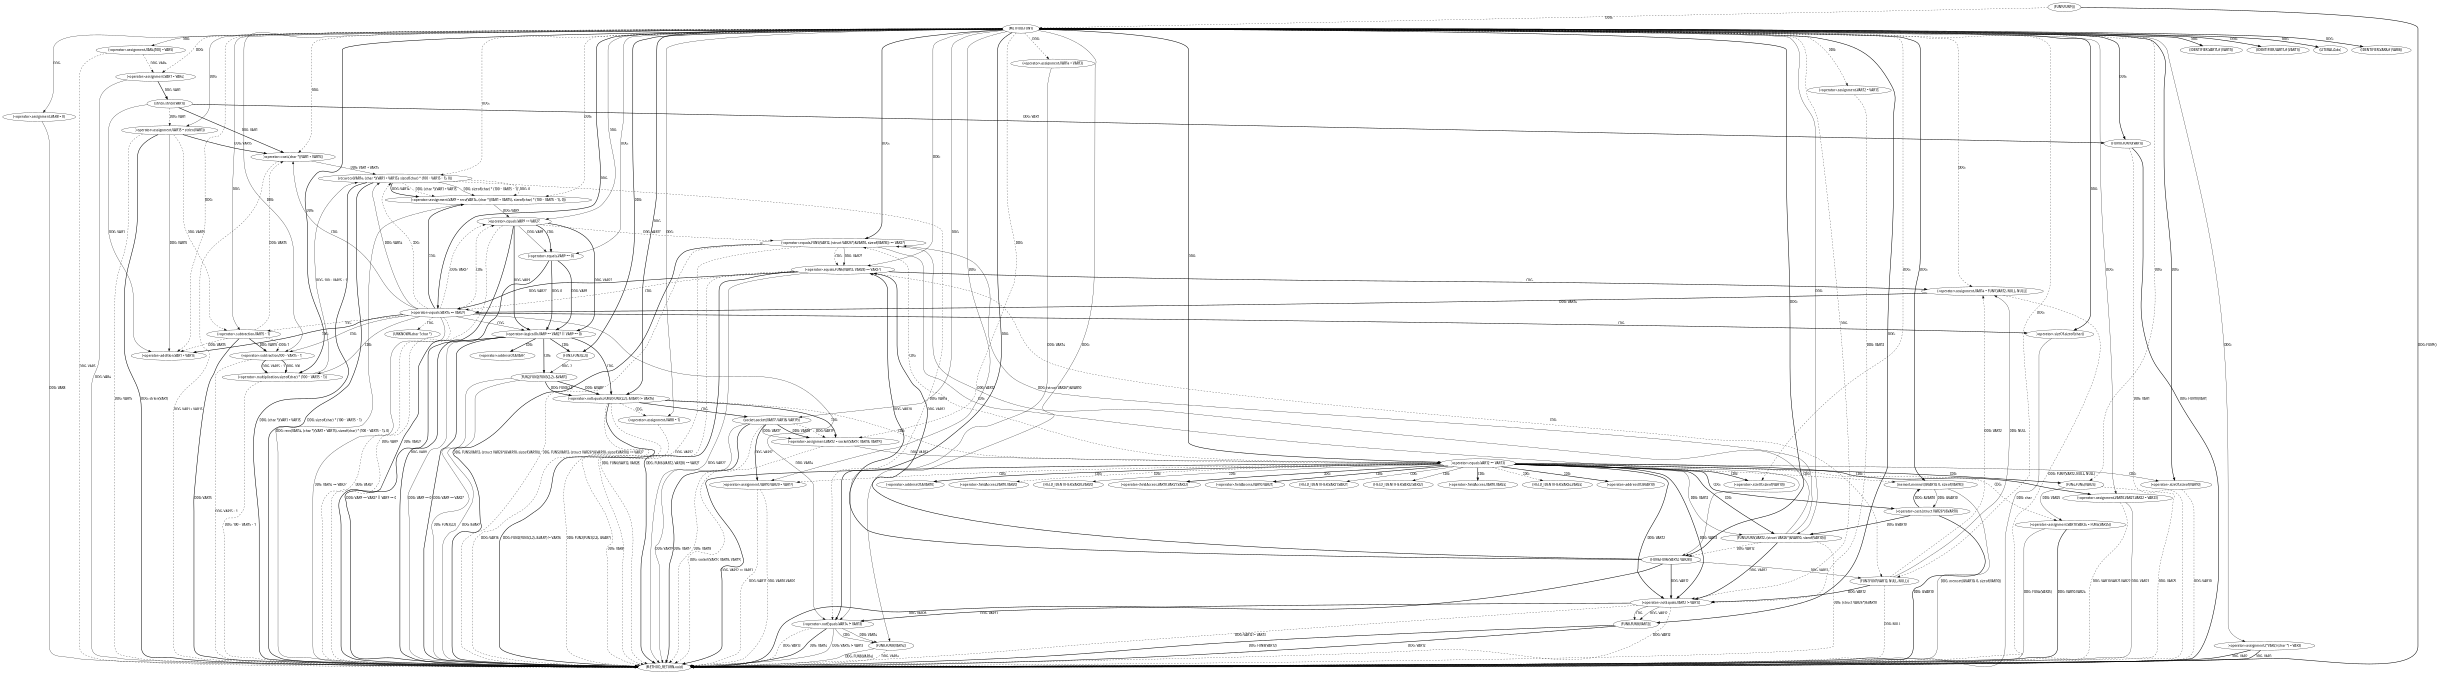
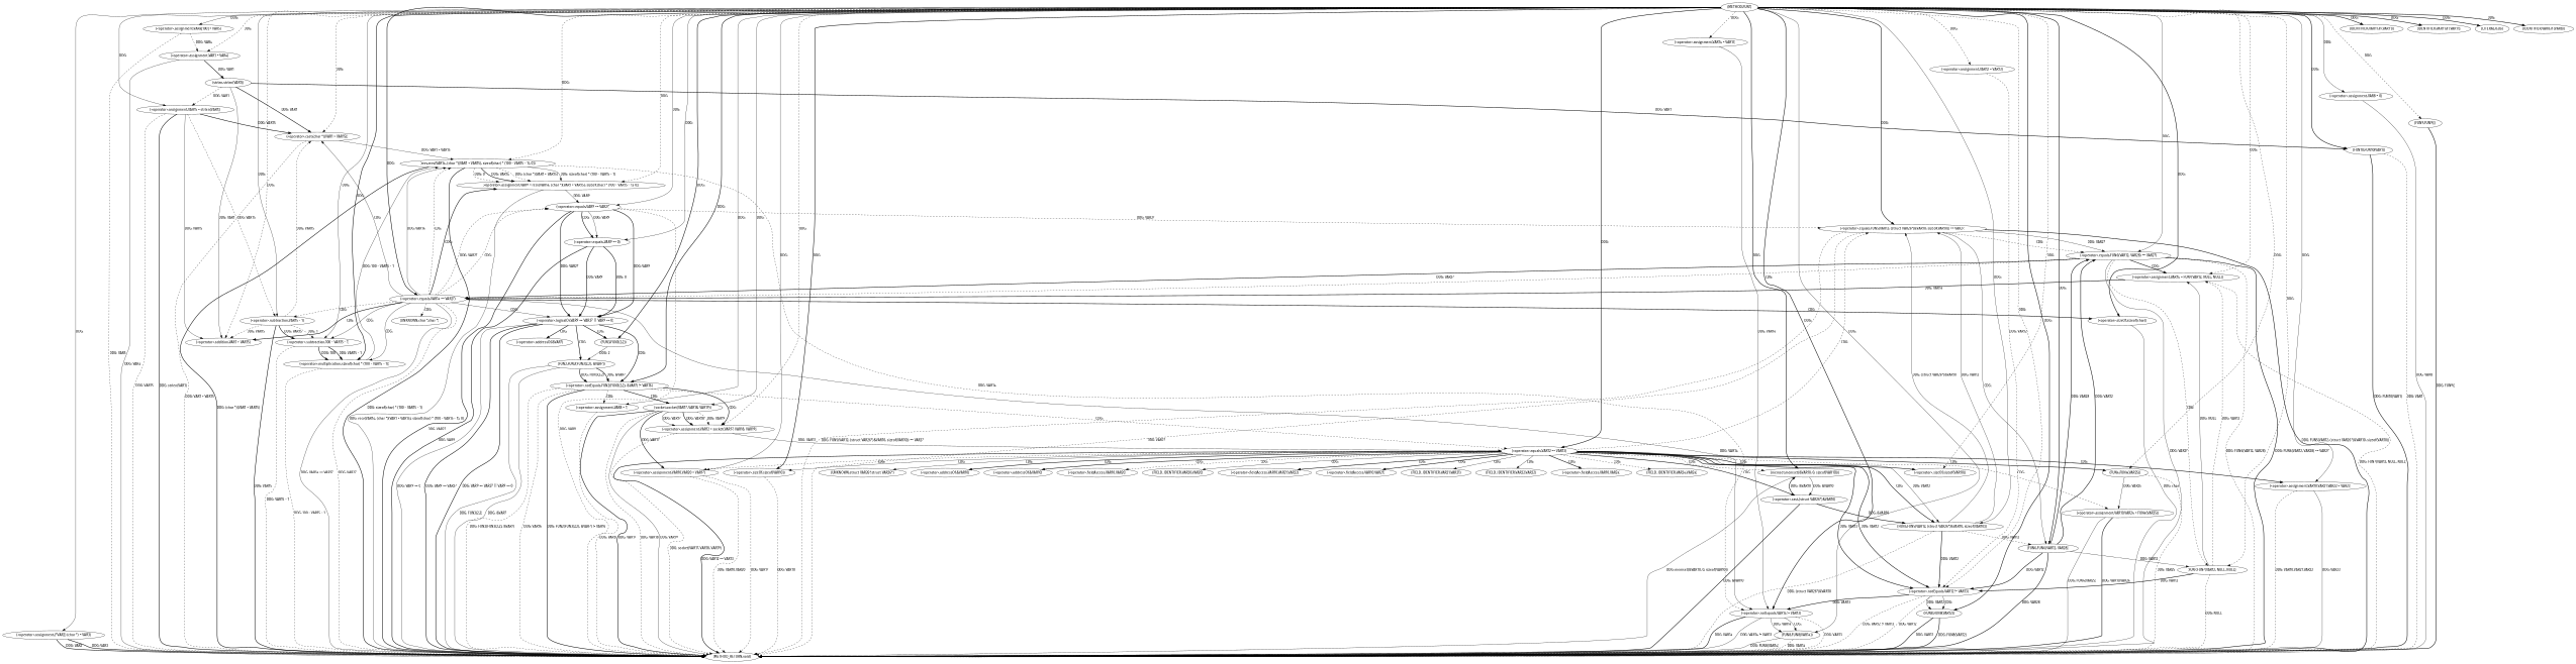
  digraph {
    fontname="Fira Sans"
    node [fontname="Fira Sans"]
    edge [fontname="Fira Sans" style=bold]
    n1 [label="(METHOD,FUN1)"]
    n2 [label="(<operator>.assignment,(*VAR2) (char *) = VAR3)"]
    n3 [label="(<operator>.assignment,VAR4[100] = VAR5)"]
    n4 [label="(<operator>.assignment,VAR1 = VAR4)"]
    n5 [label="(<operator>.assignment,VAR8 = 0)"]
    n6 [label="(<operator>.assignment,VAR12 = VAR13)"]
    n7 [label="(<operator>.assignment,VAR14 = VAR13)"]
    n8 [label="(<operator>.assignment,VAR15 = strlen(VAR1))"]
    n9 [label="(<operator>.notEquals,FUN2(FUN3(2,2), &VAR7) != VAR16)"]
    n10 [label="(FUN3,FUN3(2,2))"]
    n11 [label="(<operator>.assignment,VAR8 = 1)"]
    n12 [label="(<operator>.assignment,VAR12 = socket(VAR17, VAR18, VAR19))"]
    n13 [label="(socket,socket(VAR17, VAR18, VAR19))"]
    n14 [label="(<operator>.equals,VAR12 == VAR13)"]
    n15 [label="(memset,memset(&VAR10, 0, sizeof(VAR10)))"]
    n16 [label="(<operator>.sizeOf,sizeof(VAR10))"]
    n17 [label="(<operator>.assignment,VAR10.VAR20 = VAR17)"]
    n18 [label="(<operator>.assignment,VAR10.VAR21.VAR22 = VAR23)"]
    n19 [label="(FUN4,FUN4(VAR25))"]
    n20 [label="(<operator>.equals,FUN5(VAR12, (struct VAR26*)&VAR10, sizeof(VAR10)) == VAR27)"]
    n21 [label="(FUN5,FUN5(VAR12, (struct VAR26*)&VAR10, sizeof(VAR10)))"]
    n22 [label="(<operator>.sizeOf,sizeof(VAR10))"]
    n23 [label="(<operator>.equals,FUN6(VAR12, VAR28) == VAR27)"]
    n24 [label="(FUN6,FUN6(VAR12, VAR28))"]
    n25 [label="(<operator>.assignment,VAR14 = FUN7(VAR12, NULL, NULL))"]
    n26 [label="(FUN7,FUN7(VAR12, NULL, NULL))"]
    n27 [label="(<operator>.equals,VAR14 == VAR27)"]
    n28 [label="(<operator>.assignment,VAR9 = recv(VAR14, (char *)(VAR1 + VAR15), sizeof(char) * (100 - VAR15 - 1), 0))"]
    n29 [label="(recv,recv(VAR14, (char *)(VAR1 + VAR15), sizeof(char) * (100 - VAR15 - 1), 0))"]
    n30 [label="(<operator>.cast,(char *)(VAR1 + VAR15))"]
    n31 [label="(<operator>.addition,VAR1 + VAR15)"]
    n32 [label="(<operator>.multiplication,sizeof(char) * (100 - VAR15 - 1))"]
    n33 [label="(<operator>.sizeOf,sizeof(char))"]
    n34 [label="(<operator>.subtraction,100 - VAR15 - 1)"]
    n35 [label="(<operator>.subtraction,VAR15 - 1)"]
    n36 [label="(<operator>.equals,VAR9 == VAR27)"]
    n37 [label="(<operator>.equals,VAR9 == 0)"]
    n38 [label="(IDENTIFIER,VAR11,if (VAR11))"]
    n39 [label="(IDENTIFIER,VAR11,if (VAR11))"]
    n40 [label="(LITERAL,0,do)"]
    n41 [label="(<operator>.notEquals,VAR12 != VAR13)"]
    n42 [label="(FUN8,FUN8(VAR12))"]
    n43 [label="(<operator>.notEquals,VAR14 != VAR13)"]
    n44 [label="(FUN8,FUN8(VAR14))"]
    n45 [label="(IDENTIFIER,VAR8,if (VAR8))"]
    n46 [label="(FUN9,FUN9())"]
    n47 [label="(FUN10,FUN10(VAR1))"]
    n48 [label="(METHOD_RETURN,void)"]
    n49 [label="(strlen,strlen(VAR1))"]
    n50 [label="(FUN2,FUN2(FUN3(2,2), &VAR7))"]
    n51 [label="(<operator>.assignment,VAR10.VAR24 = FUN4(VAR25))"]
    n52 [label="(<operator>.cast,(struct VAR26*)&VAR10)"]
    n53 [label="(<operator>.addressOf,&VAR10)"]
    n54 [label="(<operator>.fieldAccess,VAR10.VAR20)"]
    n55 [label="(FIELD_IDENTIFIER,VAR20,VAR20)"]
    n56 [label="(<operator>.fieldAccess,VAR10.VAR21.VAR22)"]
    n57 [label="(<operator>.fieldAccess,VAR10.VAR21)"]
    n58 [label="(FIELD_IDENTIFIER,VAR21,VAR21)"]
    n59 [label="(FIELD_IDENTIFIER,VAR22,VAR22)"]
    n60 [label="(<operator>.fieldAccess,VAR10.VAR24)"]
    n61 [label="(FIELD_IDENTIFIER,VAR24,VAR24)"]
+   n62 [label="(UNKNOWN,struct VAR26*,struct VAR26*)"]
    n63 [label="(<operator>.addressOf,&VAR10)"]
    n64 [label="(<operator>.logicalOr,VAR9 == VAR27 || VAR9 == 0)"]
    n65 [label="(UNKNOWN,char *,char *)"]
    n66 [label="(<operator>.addressOf,&VAR7)"]
    n1 -> n2 [label="DDG: " style=solid]
    n1 -> n3 [label="DDG: " style=solid]
    n1 -> n4 [label="DDG: " style=dashed]
    n1 -> n5 [label="DDG: " style=solid]
    n1 -> n6 [label="DDG: " style=dashed]
    n1 -> n7 [label="DDG: " style=dashed]
    n1 -> n8 [label="DDG: " style=solid]
    n1 -> n9 [label="DDG: "]
    n1 -> n10 [label="DDG: "]
    n1 -> n11 [label="DDG: " style=solid]
    n1 -> n12 [label="DDG: " style=dashed]
    n1 -> n13 [label="DDG: " style=solid]
    n1 -> n14 [label="DDG: "]
    n1 -> n15 [label="DDG: "]
    n1 -> n16 [label="DDG: " style=dashed]
    n1 -> n17 [label="DDG: " style=solid]
    n1 -> n18 [label="DDG: " style=solid]
    n1 -> n19 [label="DDG: " style=dashed]
    n1 -> n20 [label="DDG: "]
    n1 -> n21 [label="DDG: " style=solid]
    n1 -> n22 [label="DDG: "]
    n1 -> n23 [label="DDG: " style=solid]
    n1 -> n24 [label="DDG: "]
    n1 -> n25 [label="DDG: " style=dashed]
    n1 -> n26 [label="DDG: " style=dashed]
    n1 -> n27 [label="DDG: "]
    n1 -> n28 [label="DDG: " style=dashed]
    n1 -> n29 [label="DDG: " style=dashed]
    n1 -> n30 [label="DDG: " style=dashed]
    n1 -> n31 [label="DDG: " style=dashed]
    n1 -> n32 [label="DDG: "]
    n1 -> n33 [label="DDG: "]
    n1 -> n34 [label="DDG: " style=solid]
    n1 -> n35 [label="DDG: " style=solid]
    n1 -> n36 [label="DDG: " style=solid]
    n1 -> n37 [label="DDG: " style=solid]
    n1 -> n38 [label="DDG: "]
    n1 -> n39 [label="DDG: "]
    n1 -> n40 [label="DDG: "]
    n1 -> n41 [label="DDG: " style=dashed]
    n1 -> n42 [label="DDG: "]
    n1 -> n43 [label="DDG: "]
    n1 -> n44 [label="DDG: " style=solid]
    n1 -> n45 [label="DDG: "]
-   n46 -> n1 [label="DDG: " style=dashed]
+   n1 -> n46 [label="DDG: " style=dashed]
    n1 -> n47 [label="DDG: "]
    n2 -> n48 [label="DDG: VAR2"]
    n2 -> n48 [label="DDG: VAR3"]
    n3 -> n4 [label="DDG: VAR4" style=dashed]
    n3 -> n48 [label="DDG: VAR5" style=dashed]
    n4 -> n48 [label="DDG: VAR4" style=solid]
    n4 -> n49 [label="DDG: VAR1"]
    n5 -> n48 [label="DDG: VAR8" style=solid]
    n6 -> n41 [label="DDG: VAR12" style=dashed]
    n7 -> n43 [label="DDG: VAR14" style=solid]
    n8 -> n30 [label="DDG: VAR15"]
    n8 -> n31 [label="DDG: VAR15" style=solid]
    n8 -> n35 [label="DDG: VAR15" style=dashed]
    n8 -> n48 [label="DDG: VAR15" style=dashed]
    n8 -> n48 [label="DDG: strlen(VAR1)"]
    n9 -> n11 [label="CDG: " style=dashed]
    n9 -> n12 [label="CDG: "]
    n9 -> n13 [label="CDG: "]
    n9 -> n14 [label="CDG: " style=dashed]
    n9 -> n48 [label="DDG: FUN2(FUN3(2,2), &VAR7) != VAR16"]
    n9 -> n48 [label="DDG: FUN2(FUN3(2,2), &VAR7)" style=dashed]
    n9 -> n48 [label="DDG: VAR16" style=dashed]
    n10 -> n50 [label="DDG: 2" style=solid]
    n11 -> n48 [label="DDG: VAR8" style=dashed]
    n12 -> n14 [label="DDG: VAR12" style=solid]
    n12 -> n48 [label="DDG: socket(VAR17, VAR18, VAR19)" style=dashed]
    n13 -> n12 [label="DDG: VAR17" style=solid]
    n13 -> n12 [label="DDG: VAR18"]
    n13 -> n12 [label="DDG: VAR19" style=dashed]
    n13 -> n17 [label="DDG: VAR17"]
    n13 -> n48 [label="DDG: VAR19" style=solid]
    n13 -> n48 [label="DDG: VAR17"]
    n13 -> n48 [label="DDG: VAR18" style=dashed]
    n14 -> n15 [label="CDG: " style=dashed]
    n14 -> n16 [label="CDG: "]
    n14 -> n17 [label="CDG: " style=dashed]
    n14 -> n18 [label="CDG: "]
    n14 -> n19 [label="CDG: "]
    n14 -> n20 [label="CDG: " style=dashed]
    n14 -> n21 [label="DDG: VAR12" style=solid]
    n14 -> n21 [label="CDG: "]
    n14 -> n22 [label="CDG: " style=solid]
    n14 -> n41 [label="DDG: VAR12"]
    n14 -> n41 [label="DDG: VAR13"]
    n14 -> n48 [label="DDG: VAR12 == VAR13"]
    n14 -> n51 [label="CDG: " style=dashed]
    n14 -> n52 [label="CDG: "]
    n14 -> n53 [label="CDG: "]
    n14 -> n54 [label="CDG: " style=dashed]
    n14 -> n55 [label="CDG: " style=solid]
    n14 -> n56 [label="CDG: "]
    n14 -> n57 [label="CDG: "]
    n14 -> n58 [label="CDG: " style=solid]
    n14 -> n59 [label="CDG: " style=solid]
    n14 -> n60 [label="CDG: "]
    n14 -> n61 [label="CDG: " style=dashed]
+   n14 -> n62 [label="CDG: " style=solid]
    n14 -> n63 [label="CDG: "]
    n15 -> n48 [label="DDG: memset(&VAR10, 0, sizeof(VAR10))" style=solid]
    n15 -> n52 [label="DDG: &VAR10" style=solid]
    n17 -> n48 [label="DDG: VAR10.VAR20" style=dashed]
    n17 -> n48 [label="DDG: VAR17" style=dashed]
    n18 -> n48 [label="DDG: VAR23" style=solid]
    n18 -> n48 [label="DDG: VAR10.VAR21.VAR22" style=dashed]
    n19 -> n48 [label="DDG: VAR25" style=dashed]
    n19 -> n51 [label="DDG: VAR25" style=solid]
    n20 -> n23 [label="DDG: VAR27" style=solid]
    n20 -> n23 [label="CDG: " style=dashed]
    n20 -> n24 [label="CDG: " style=solid]
    n20 -> n48 [label="DDG: FUN5(VAR12, (struct VAR26*)&VAR10, sizeof(VAR10))"]
    n20 -> n48 [label="DDG: FUN5(VAR12, (struct VAR26*)&VAR10, sizeof(VAR10)) == VAR27" style=dashed]
    n20 -> n48 [label="DDG: VAR27" style=dashed]
    n21 -> n20 [label="DDG: VAR12" style=solid]
    n21 -> n20 [label="DDG: (struct VAR26*)&VAR10" style=solid]
    n21 -> n24 [label="DDG: VAR12" style=dashed]
    n21 -> n41 [label="DDG: VAR12"]
    n21 -> n48 [label="DDG: (struct VAR26*)&VAR10" style=dashed]
    n22 -> n48 [label="DDG: VAR10" style=dashed]
    n23 -> n25 [label="CDG: "]
    n23 -> n26 [label="CDG: " style=dashed]
    n23 -> n27 [label="DDG: VAR27"]
    n23 -> n27 [label="CDG: " style=dashed]
    n23 -> n48 [label="DDG: VAR27" style=solid]
    n23 -> n48 [label="DDG: FUN6(VAR12, VAR28)" style=dashed]
    n23 -> n48 [label="DDG: FUN6(VAR12, VAR28) == VAR27"]
    n24 -> n23 [label="DDG: VAR12"]
    n24 -> n23 [label="DDG: VAR28"]
    n24 -> n26 [label="DDG: VAR12" style=solid]
    n24 -> n41 [label="DDG: VAR12"]
    n24 -> n48 [label="DDG: VAR28"]
    n25 -> n27 [label="DDG: VAR14"]
    n25 -> n48 [label="DDG: FUN7(VAR12, NULL, NULL)" style=dashed]
    n26 -> n25 [label="DDG: VAR12" style=dashed]
    n26 -> n25 [label="DDG: NULL" style=solid]
    n26 -> n41 [label="DDG: VAR12"]
    n26 -> n48 [label="DDG: NULL" style=dashed]
    n27 -> n28 [label="CDG: "]
    n27 -> n29 [label="DDG: VAR14" style=solid]
    n27 -> n29 [label="CDG: " style=dashed]
    n27 -> n30 [label="CDG: " style=solid]
    n27 -> n31 [label="CDG: "]
    n27 -> n32 [label="CDG: " style=solid]
    n27 -> n33 [label="CDG: "]
    n27 -> n34 [label="CDG: " style=solid]
    n27 -> n35 [label="CDG: " style=dashed]
    n27 -> n36 [label="DDG: VAR27" style=dashed]
    n27 -> n36 [label="CDG: " style=dashed]
    n27 -> n43 [label="DDG: VAR14" style=solid]
    n27 -> n48 [label="DDG: VAR14 == VAR27" style=solid]
    n27 -> n48 [label="DDG: VAR27" style=dashed]
    n27 -> n64 [label="CDG: " style=solid]
    n27 -> n65 [label="CDG: " style=dashed]
    n28 -> n36 [label="DDG: VAR9" style=solid]
    n28 -> n48 [label="DDG: recv(VAR14, (char *)(VAR1 + VAR15), sizeof(char) * (100 - VAR15 - 1), 0)" style=solid]
    n29 -> n28 [label="DDG: VAR14"]
    n29 -> n28 [label="DDG: (char *)(VAR1 + VAR15)" style=dashed]
    n29 -> n28 [label="DDG: sizeof(char) * (100 - VAR15 - 1)" style=solid]
    n29 -> n28 [label="DDG: 0" style=dashed]
    n29 -> n43 [label="DDG: VAR14" style=dashed]
    n29 -> n48 [label="DDG: (char *)(VAR1 + VAR15)"]
    n29 -> n48 [label="DDG: sizeof(char) * (100 - VAR15 - 1)"]
    n30 -> n29 [label="DDG: VAR1 + VAR15" style=solid]
    n30 -> n48 [label="DDG: VAR1 + VAR15" style=dashed]
    n32 -> n29 [label="DDG: 100 - VAR15 - 1" style=solid]
    n32 -> n48 [label="DDG: 100 - VAR15 - 1" style=dashed]
    n33 -> n48 [label="DDG: char" style=solid]
    n34 -> n32 [label="DDG: 100"]
    n34 -> n32 [label="DDG: VAR15 - 1"]
    n34 -> n48 [label="DDG: VAR15 - 1" style=dashed]
    n35 -> n30 [label="DDG: VAR15" style=dashed]
    n35 -> n31 [label="DDG: VAR15" style=dashed]
    n35 -> n34 [label="DDG: VAR15"]
    n35 -> n34 [label="DDG: 1" style=dashed]
    n35 -> n48 [label="DDG: VAR15"]
    n36 -> n20 [label="DDG: VAR27" style=dashed]
    n36 -> n37 [label="DDG: VAR9" style=solid]
    n36 -> n37 [label="CDG: "]
    n36 -> n48 [label="DDG: VAR9" style=dashed]
    n36 -> n48 [label="DDG: VAR27"]
    n36 -> n64 [label="DDG: VAR9"]
    n36 -> n64 [label="DDG: VAR27"]
    n37 -> n48 [label="DDG: VAR9"]
    n37 -> n64 [label="DDG: VAR9"]
    n37 -> n64 [label="DDG: 0"]
    n41 -> n42 [label="DDG: VAR12" style=solid]
    n41 -> n42 [label="CDG: " style=solid]
    n41 -> n43 [label="DDG: VAR13"]
    n41 -> n48 [label="DDG: VAR12" style=dashed]
    n41 -> n48 [label="DDG: VAR12 != VAR13" style=dashed]
    n42 -> n48 [label="DDG: VAR12"]
    n42 -> n48 [label="DDG: FUN8(VAR12)"]
    n43 -> n44 [label="DDG: VAR14" style=solid]
    n43 -> n44 [label="CDG: " style=solid]
    n43 -> n48 [label="DDG: VAR13" style=dashed]
    n43 -> n48 [label="DDG: VAR14"]
    n43 -> n48 [label="DDG: VAR14 != VAR13" style=solid]
    n44 -> n48 [label="DDG: VAR14" style=dashed]
    n44 -> n48 [label="DDG: FUN8(VAR14)" style=solid]
    n46 -> n48 [label="DDG: FUN9()"]
    n47 -> n48 [label="DDG: VAR1" style=dashed]
    n47 -> n48 [label="DDG: FUN10(VAR1)"]
    n49 -> n8 [label="DDG: VAR1" style=dashed]
    n49 -> n30 [label="DDG: VAR1"]
    n49 -> n31 [label="DDG: VAR1" style=solid]
    n49 -> n47 [label="DDG: VAR1"]
    n50 -> n9 [label="DDG: FUN3(2,2)"]
    n50 -> n9 [label="DDG: &VAR7"]
    n50 -> n48 [label="DDG: FUN3(2,2)" style=solid]
    n50 -> n48 [label="DDG: &VAR7" style=solid]
    n51 -> n48 [label="DDG: FUN4(VAR25)" style=solid]
    n51 -> n48 [label="DDG: VAR10.VAR24"]
    n52 -> n15 [label="DDG: &VAR10"]
    n52 -> n21 [label="DDG: &VAR10"]
    n52 -> n48 [label="DDG: &VAR10"]
    n64 -> n9 [label="CDG: "]
    n64 -> n10 [label="CDG: "]
    n64 -> n48 [label="DDG: VAR9 == VAR27 || VAR9 == 0"]
    n64 -> n48 [label="DDG: VAR9 == 0" style=solid]
    n64 -> n48 [label="DDG: VAR9 == VAR27"]
    n64 -> n50 [label="CDG: "]
    n64 -> n66 [label="CDG: "]
  }
